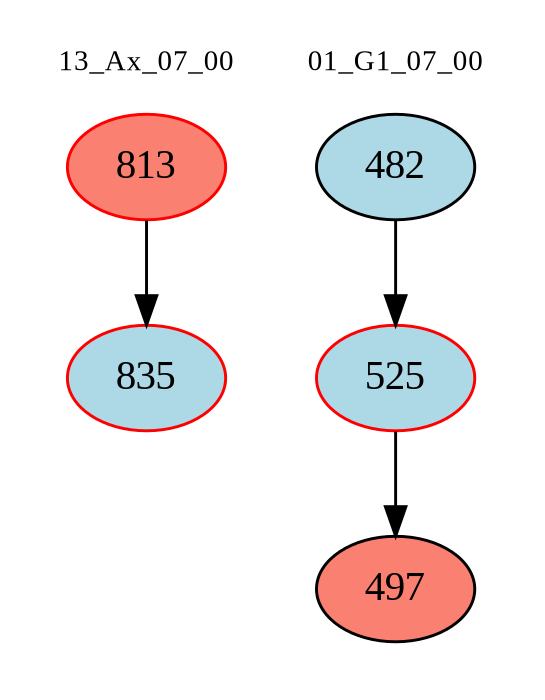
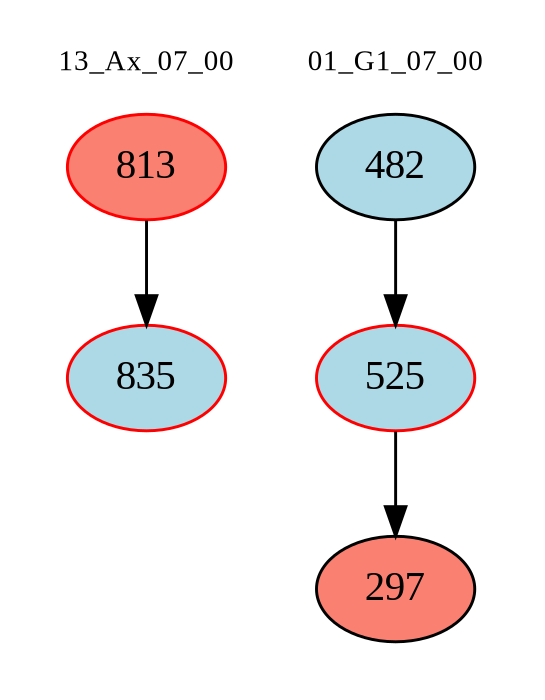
  digraph {
    fontname="Liberation Serif"
    node [color=red fillcolor=lightblue fontname="Liberation Serif" style=filled]
    edge [color=black fontname="Liberation Serif"]
    n1 [fillcolor=salmon label=813]
    n2 [label=835]
    n3 [color=black label=482]
    n4 [label=525]
-   n5 [color=black fillcolor=salmon label=497]
+   n5 [color=black fillcolor=salmon label=297]
    subgraph cluster_1 {
      color=white
      fontsize=10
      label="13_Ax_07_00"
      n1
      n2
    }
    subgraph cluster_2 {
      color=white
      fontsize=10
      label="01_G1_07_00"
      n3
      n4
      n5
    }
    n1 -> n2
    n3 -> n4
    n4 -> n5
  }
